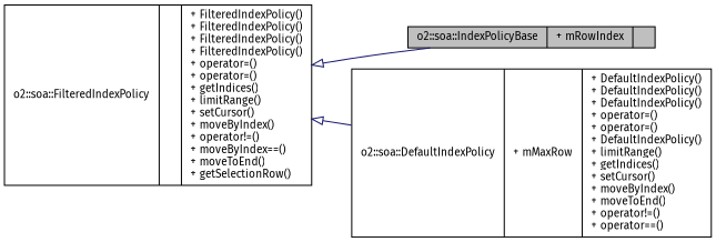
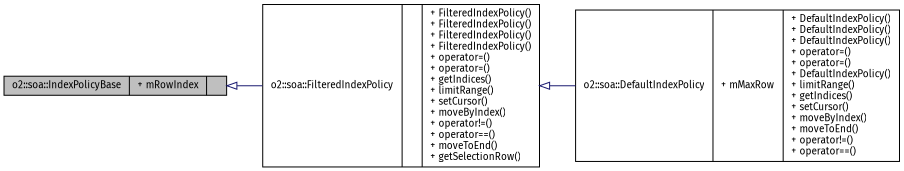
  digraph {
    fontname="Fira Sans"
    rankdir=LR
    node [color=black fontname="Fira Sans" fontsize=10 shape=record]
    edge [arrowtail=onormal color=midnightblue dir=back fontname="Fira Sans" fontsize=10 labelfontname=Helvetica labelfontsize=10 style=solid]
    n1 [fillcolor=grey75 fontcolor=black height=0.2 label="{o2::soa::IndexPolicyBase\n|+ mRowIndex\l|}" style=filled width=0.4]
-   n2 [height=0.2 label="{o2::soa::FilteredIndexPolicy\n||+ FilteredIndexPolicy()\l+ FilteredIndexPolicy()\l+ FilteredIndexPolicy()\l+ FilteredIndexPolicy()\l+ operator=()\l+ operator=()\l+ getIndices()\l+ limitRange()\l+ setCursor()\l+ moveByIndex()\l+ operator!=()\l+ moveByIndex==()\l+ moveToEnd()\l+ getSelectionRow()\l}" width=0.4]
+   n2 [height=0.2 label="{o2::soa::FilteredIndexPolicy\n||+ FilteredIndexPolicy()\l+ FilteredIndexPolicy()\l+ FilteredIndexPolicy()\l+ FilteredIndexPolicy()\l+ operator=()\l+ operator=()\l+ getIndices()\l+ limitRange()\l+ setCursor()\l+ moveByIndex()\l+ operator!=()\l+ operator==()\l+ moveToEnd()\l+ getSelectionRow()\l}" width=0.4]
    n3 [height=0.2 label="{o2::soa::DefaultIndexPolicy\n|+ mMaxRow\l|+ DefaultIndexPolicy()\l+ DefaultIndexPolicy()\l+ DefaultIndexPolicy()\l+ operator=()\l+ operator=()\l+ DefaultIndexPolicy()\l+ limitRange()\l+ getIndices()\l+ setCursor()\l+ moveByIndex()\l+ moveToEnd()\l+ operator!=()\l+ operator==()\l}" width=0.4]
-   n2 -> n1
+   n1 -> n2
    n2 -> n3
  }
